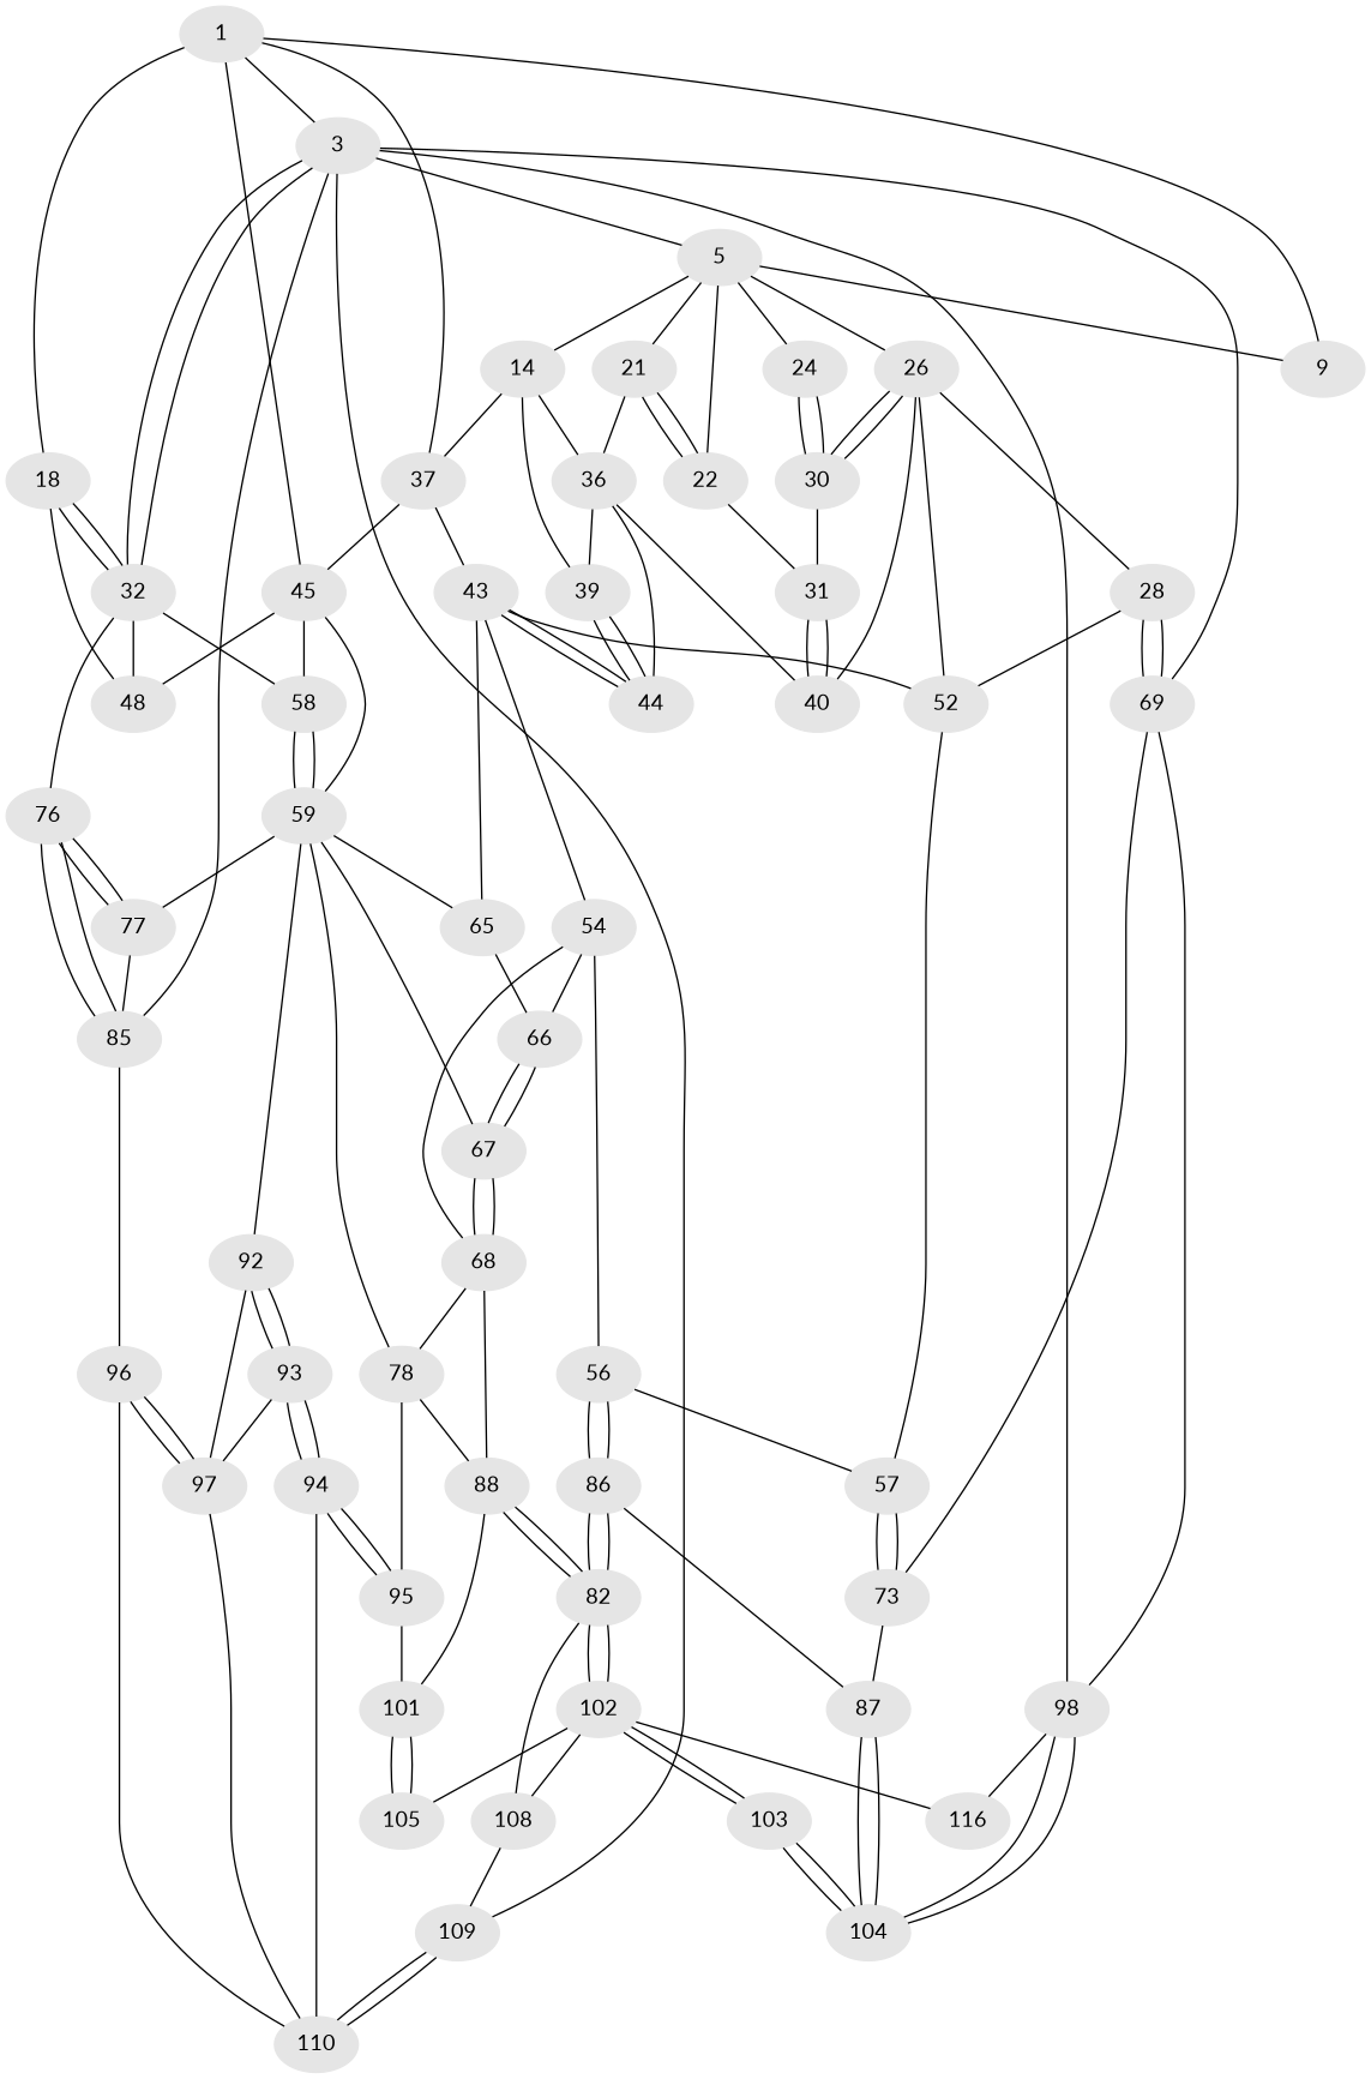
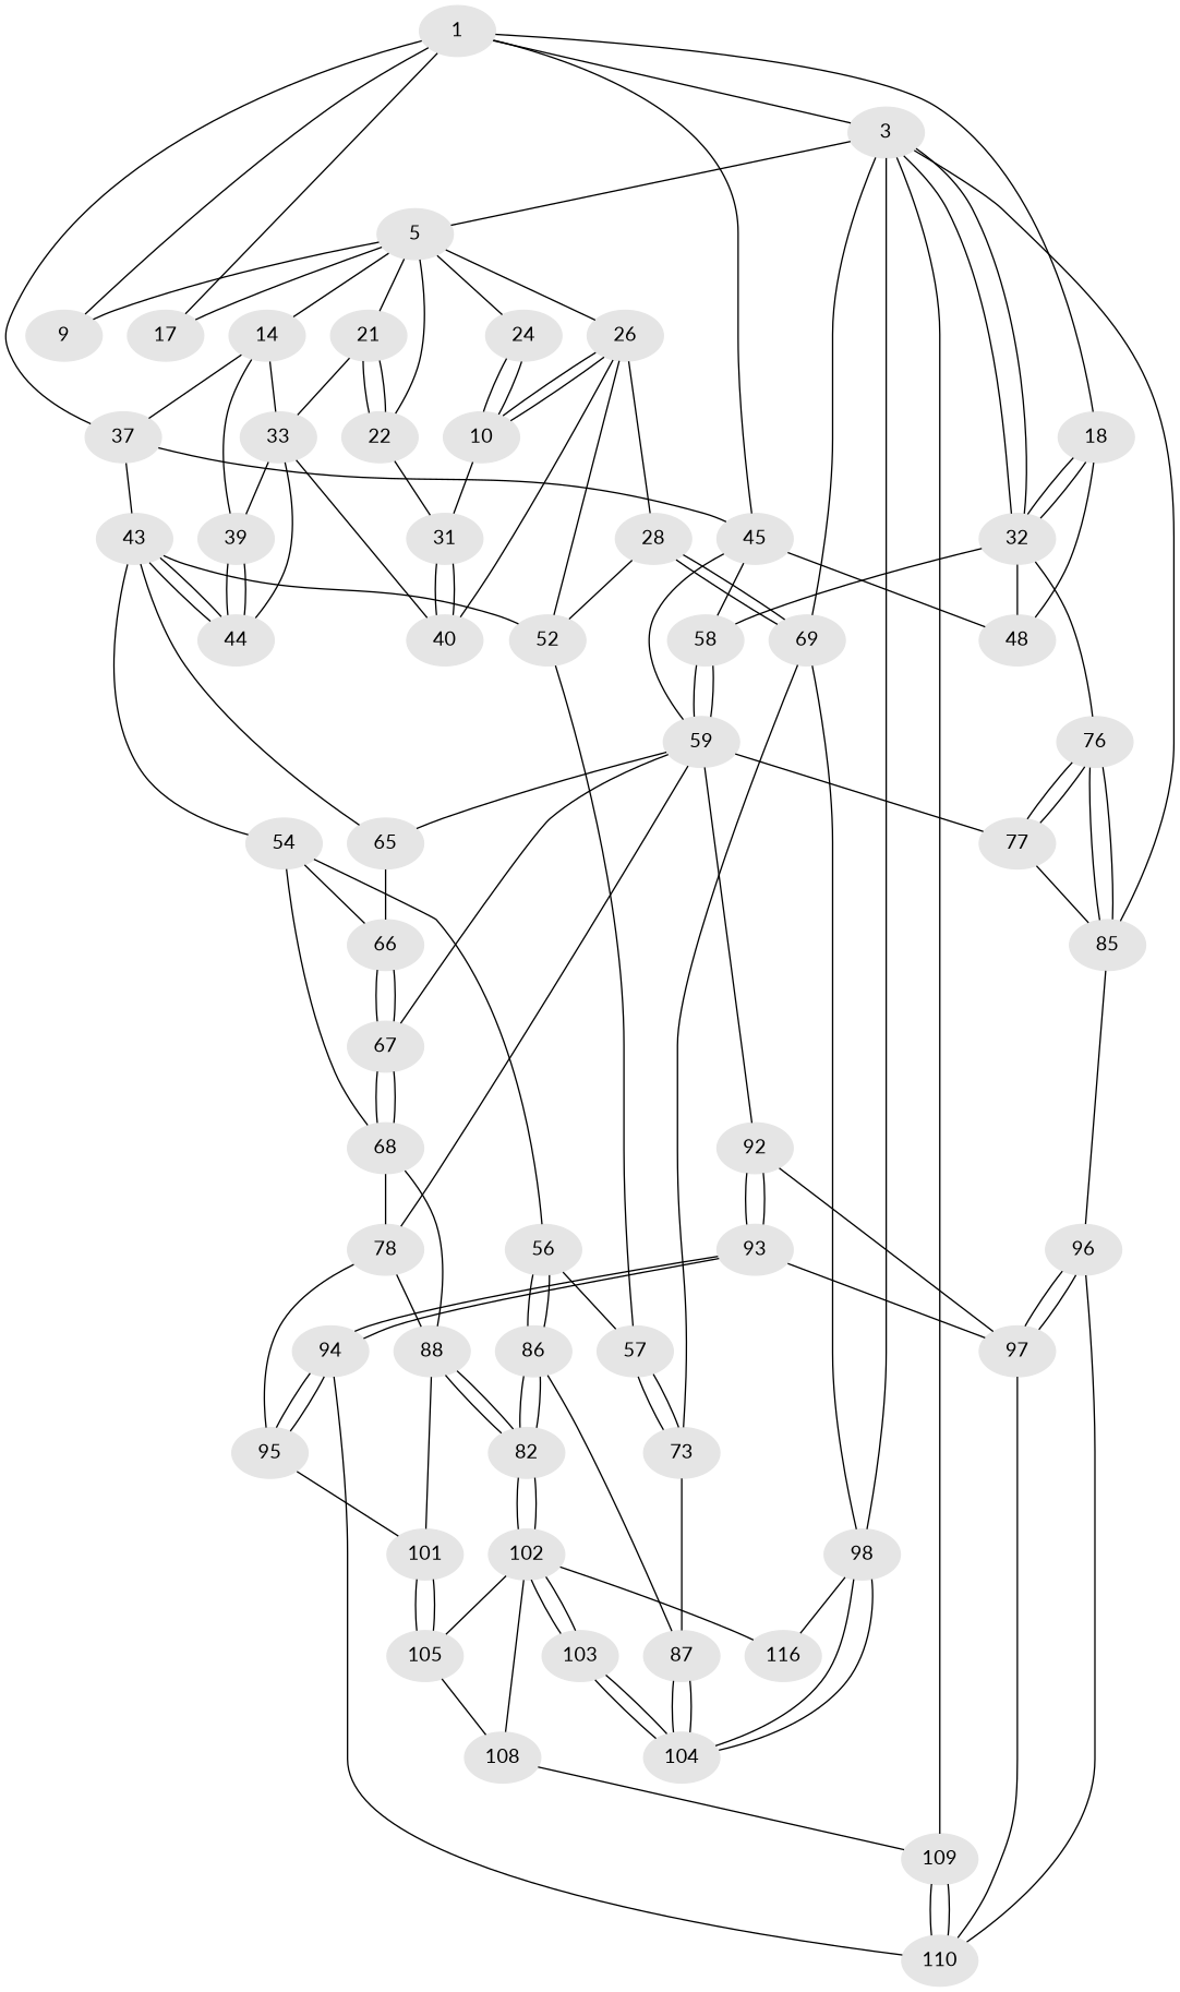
  graph {
    fontname=Lato
    node [color=gray90 fontname=Lato style=filled]
    edge [fontname=Lato]
    1 [super="+2+10"]
    3 [super="+4+84"]
    9
+   17
    18 [super="+19"]
    37 [super="+42"]
    45 [super="+49+46"]
    5 [super="+25+6"]
    n9 [label=69 super="+74"]
    32 [super="+47"]
    85 [super="+91"]
    98 [super="+99"]
    109
    48
    43 [super="+50"]
    58 [super="+61"]
    59 [super="+62"]
    14 [super="+15+38"]
    21
    22
    24
    26 [super="+27"]
    73
    76
    96
    104
    116
    110 [super="+113+111"]
-   33 [super="+34" label=36]
+   33 [super="+34"]
    39
    31
-   30
+   30 [label=10]
    28
    40
    52 [super="+53"]
    44
    57
    87
    77 [super="+82"]
    54 [super="+55"]
    65
    56
    66
    68 [super="+69+75"]
    67 [super="+70"]
    78 [super="+79+81"]
    92
    86
    88 [super="+90"]
    n50 [label=82]
    95
    93
    97 [super="+112"]
    101
    102 [super="+106"]
    105
    108 [super="+117"]
    103
    94 [super="+107"]
    1 -- 3
    1 -- 9
+   1 -- 17 [weight=2]
    1 -- 18 [weight=2]
    1 -- 37
    1 -- 45
    3 -- 5
    3 -- n9
    3 -- 32
    3 -- 32
    3 -- 85
    3 -- 98 [weight=2]
    3 -- 109
    18 -- 32
    18 -- 32
    18 -- 48
    37 -- 45
    37 -- 43
    45 -- 48
    45 -- 58
    45 -- 59
    5 -- 9
+   5 -- 17
    5 -- 14 [weight=2]
    5 -- 21
    5 -- 22
    5 -- 24 [weight=2]
    5 -- 26
    n9 -- 98
    n9 -- 73
    32 -- 48
    32 -- 58
    32 -- 76
    85 -- 96
    98 -- 104
    98 -- 104
    98 -- 116 [weight=2]
    109 -- 110
    109 -- 110
    43 -- 52
    43 -- 44
    43 -- 44
    43 -- 54
    43 -- 65
    58 -- 59 [weight=2]
    58 -- 59
    59 -- 77 [weight=2]
    59 -- 65
    59 -- 67
    59 -- 78 [weight=2]
    59 -- 92
    14 -- 37
    14 -- 33
    14 -- 39
    21 -- 22
    21 -- 22
    21 -- 33
    22 -- 31
    24 -- 30
    24 -- 30
    26 -- 30
    26 -- 30
    26 -- 28
    26 -- 40
    26 -- 52
    73 -- 87
    76 -- 85
    76 -- 85
    76 -- 77
    76 -- 77
    96 -- 110
    96 -- 97
    96 -- 97
    33 -- 39
    33 -- 40
    33 -- 44
    39 -- 44
    39 -- 44
    31 -- 40
    31 -- 40
    30 -- 31
    28 -- n9
    28 -- n9
    28 -- 52
    52 -- 57
    57 -- 73
    57 -- 73
    87 -- 104
    87 -- 104
    77 -- 85
    54 -- 56
    54 -- 66
    54 -- 68
    65 -- 66
    56 -- 57
    56 -- 86
    56 -- 86
    66 -- 67
    66 -- 67
    68 -- 78
    68 -- 88
    67 -- 68 [weight=2]
    67 -- 68
    78 -- 88
    78 -- 95
    92 -- 93
    92 -- 93
    92 -- 97
    86 -- 87
    86 -- n50
    86 -- n50
    88 -- n50
    88 -- n50
    88 -- 101
    n50 -- 102
    n50 -- 102
    95 -- 101
    93 -- 97
    93 -- 94
    93 -- 94
    97 -- 110
    101 -- 105
    101 -- 105
    102 -- 116
    102 -- 105
    102 -- 108
    102 -- 103
    102 -- 103
-   n50 -- 108
+   105 -- 108
    108 -- 109
    103 -- 104
    103 -- 104
    94 -- 110
    94 -- 95
    94 -- 95
  }
